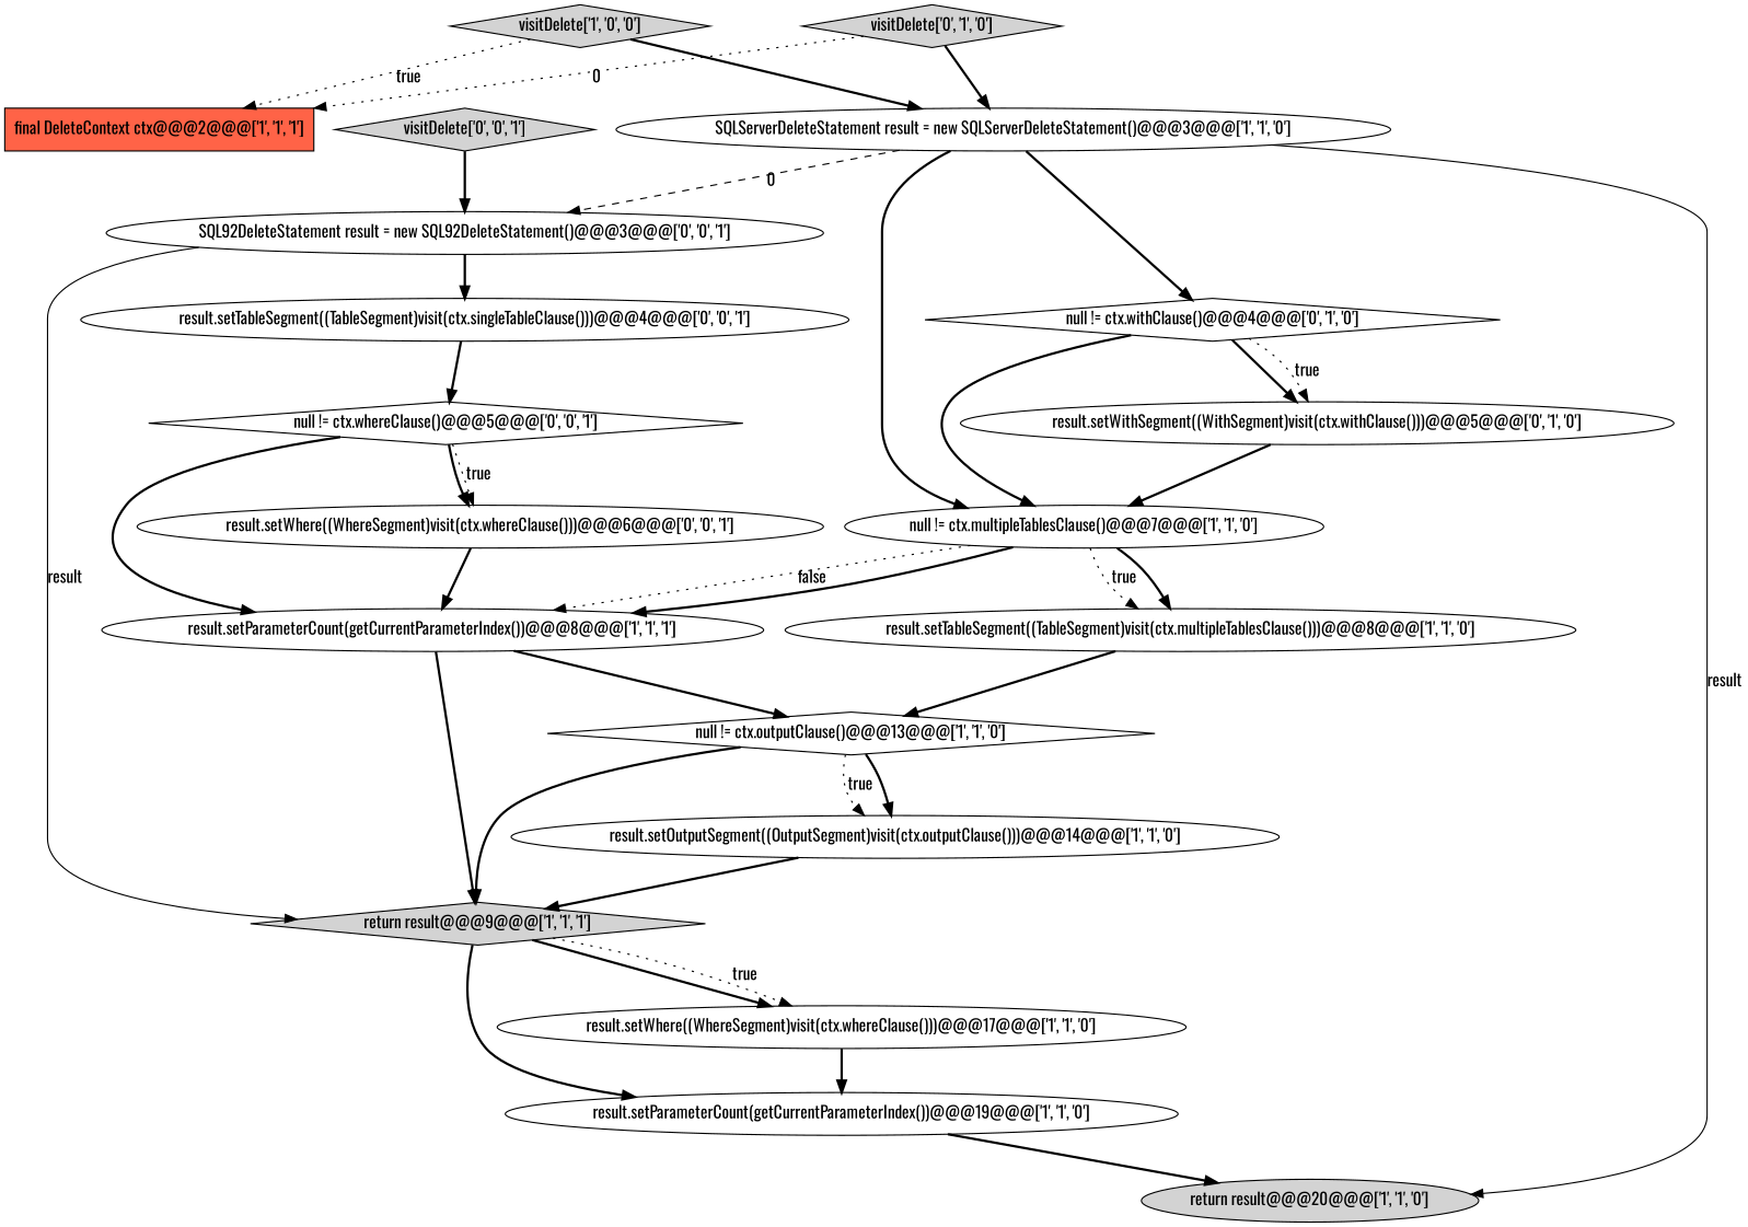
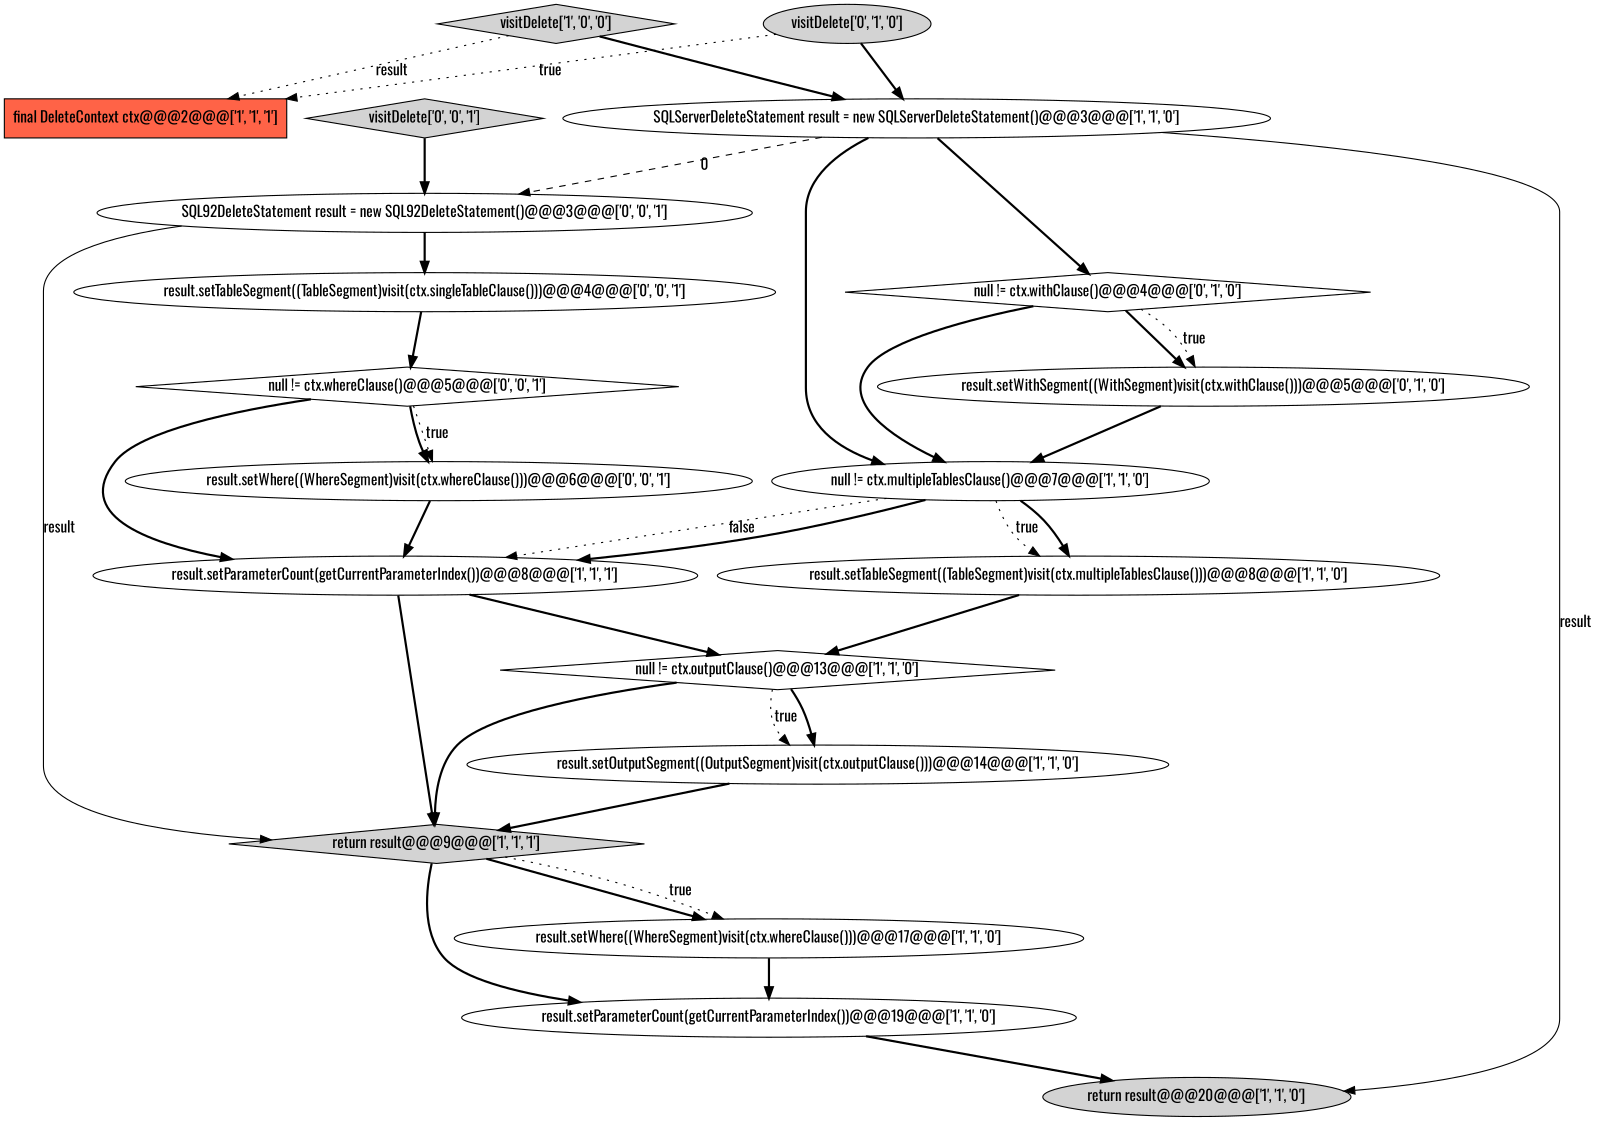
  digraph {
    fontname=Oswald
    node [fillcolor=white fontname=Oswald shape=ellipse style=filled]
    edge [fontname=Oswald style=bold]
    n1 [fillcolor=lightgray label="return result@@@20@@@['1', '1', '0']"]
    n2 [fillcolor=lightgray label="visitDelete['1', '0', '0']" shape=diamond]
    n3 [fillcolor=tomato label="final DeleteContext ctx@@@2@@@['1', '1', '1']" shape=box]
    n4 [label="SQLServerDeleteStatement result = new SQLServerDeleteStatement()@@@3@@@['1', '1', '0']"]
    n5 [label="null != ctx.multipleTablesClause()@@@7@@@['1', '1', '0']"]
    n6 [label="null != ctx.withClause()@@@4@@@['0', '1', '0']" shape=diamond]
    n7 [label="SQL92DeleteStatement result = new SQL92DeleteStatement()@@@3@@@['0', '0', '1']"]
    n8 [label="result.setWhere((WhereSegment)visit(ctx.whereClause()))@@@6@@@['0', '0', '1']"]
    n9 [label="result.setParameterCount(getCurrentParameterIndex())@@@8@@@['1', '1', '1']"]
    n10 [label="null != ctx.outputClause()@@@13@@@['1', '1', '0']" shape=diamond]
    n11 [fillcolor=lightgray label="return result@@@9@@@['1', '1', '1']" shape=diamond]
    n12 [label="result.setWhere((WhereSegment)visit(ctx.whereClause()))@@@17@@@['1', '1', '0']"]
    n13 [label="result.setParameterCount(getCurrentParameterIndex())@@@19@@@['1', '1', '0']"]
    n14 [label="result.setOutputSegment((OutputSegment)visit(ctx.outputClause()))@@@14@@@['1', '1', '0']"]
    n15 [label="result.setTableSegment((TableSegment)visit(ctx.multipleTablesClause()))@@@8@@@['1', '1', '0']"]
    n16 [label="result.setWithSegment((WithSegment)visit(ctx.withClause()))@@@5@@@['0', '1', '0']"]
    n17 [fillcolor=lightgray label="visitDelete['0', '0', '1']" shape=diamond]
    n18 [label="result.setTableSegment((TableSegment)visit(ctx.singleTableClause()))@@@4@@@['0', '0', '1']"]
    n19 [label="null != ctx.whereClause()@@@5@@@['0', '0', '1']" shape=diamond]
-   n20 [fillcolor=lightgray label="visitDelete['0', '1', '0']" shape=diamond]
-   n2 -> n3 [label=true style=dotted]
+   n20 [fillcolor=lightgray label="visitDelete['0', '1', '0']"]
+   n2 -> n3 [label=result style=dotted]
    n2 -> n4
    n4 -> n1 [label=result style=solid]
    n4 -> n5
    n4 -> n6
    n4 -> n7 [label=0 style=dashed]
    n5 -> n9 [label=false style=dotted]
    n5 -> n9
    n5 -> n15
    n5 -> n15 [label=true style=dotted]
    n6 -> n5
    n6 -> n16
    n6 -> n16 [label=true style=dotted]
    n7 -> n11 [label=result style=solid]
    n7 -> n18
    n8 -> n9
    n9 -> n10
    n9 -> n11
    n10 -> n11
    n10 -> n14
    n10 -> n14 [label=true style=dotted]
    n11 -> n12
    n11 -> n12 [label=true style=dotted]
    n11 -> n13
    n12 -> n13
    n13 -> n1
    n14 -> n11
    n15 -> n10
    n16 -> n5
    n17 -> n7
    n18 -> n19
    n19 -> n8 [label=true style=dotted]
    n19 -> n8
    n19 -> n9
-   n20 -> n3 [label=0 style=dotted]
+   n20 -> n3 [label=true style=dotted]
    n20 -> n4
  }
